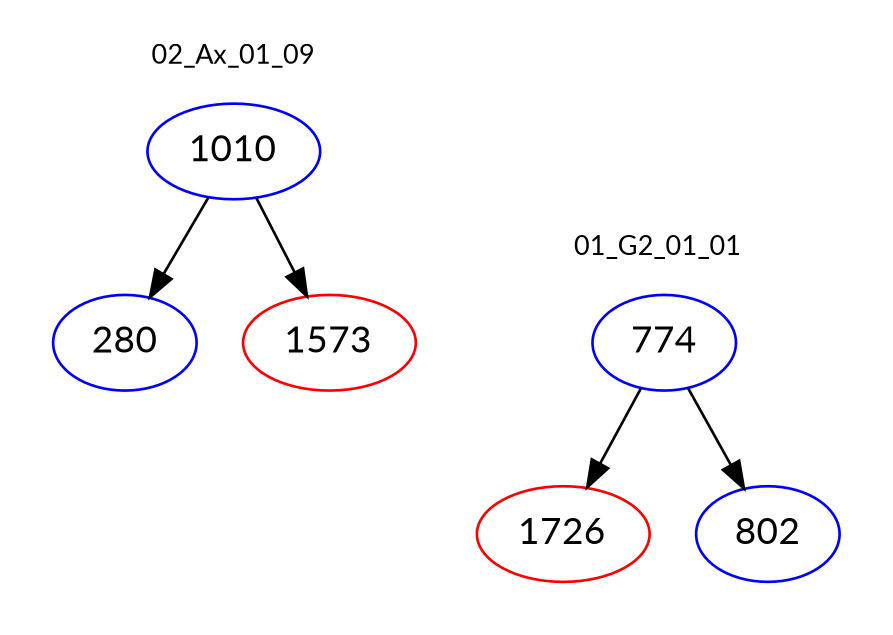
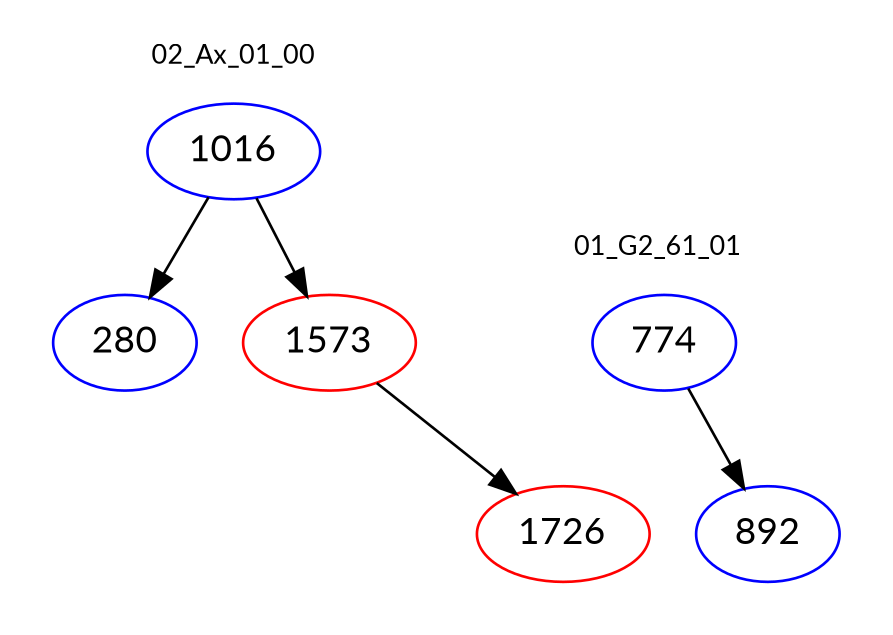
  digraph {
    fontname=Lato
    node [color=blue fontname=Lato]
    edge [color=black fontname=Lato]
-   n1 [label=1010]
+   n1 [label=1016]
    n2 [label=280]
    n3 [color=red label=1573]
    n4 [label=774]
-   n5 [label=802]
+   n5 [label=892]
    n6 [color=red label=1726]
    subgraph cluster_1 {
      color=white
      fontsize=10
-     label="02_Ax_01_09"
+     label="02_Ax_01_00"
      n1
      n2
      n3
    }
    subgraph cluster_2 {
      color=white
      fontsize=10
-     label="01_G2_01_01"
+     label="01_G2_61_01"
      n4
      n5
      n6
    }
    n1 -> n2
    n1 -> n3
    n4 -> n5
-   n4 -> n6
+   n3 -> n6
  }
